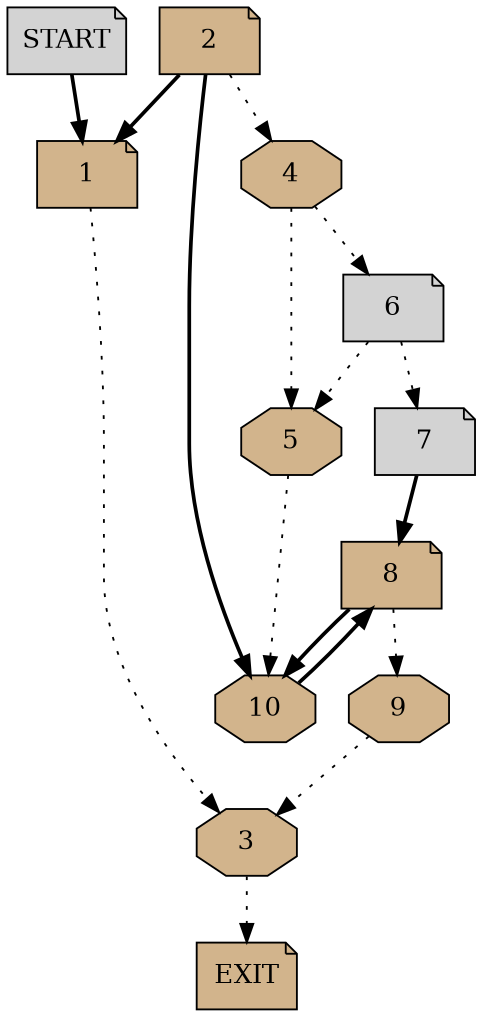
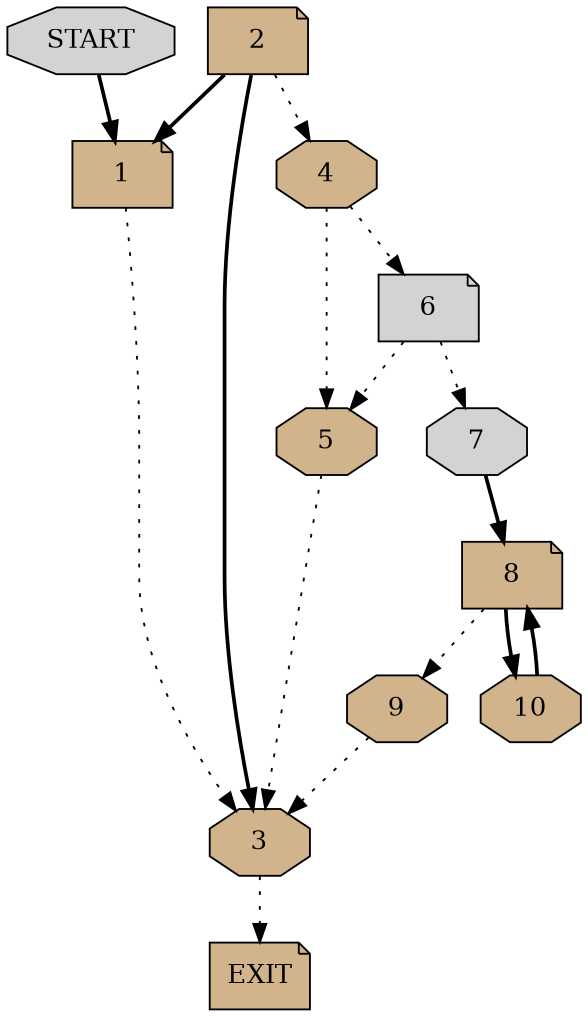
  digraph {
    node [fillcolor=tan shape=octagon style=filled]
    edge [style=dotted]
-   n1 [fillcolor=lightgrey label=START shape=note]
+   n1 [fillcolor=lightgrey label=START]
    1 [shape=note]
    3
    n4 [label=EXIT shape=note]
    2 [shape=note]
    4
    5
    6 [fillcolor=lightgrey shape=note]
-   7 [fillcolor=lightgrey shape=note]
+   7 [fillcolor=lightgrey]
    8 [shape=note]
    9
    10
    n1 -> 1 [style=bold]
    1 -> 3
    3 -> n4
    2 -> 1 [style=bold]
-   2 -> 10 [style=bold]
+   2 -> 3 [style=bold]
    2 -> 4
    4 -> 5
    4 -> 6
-   5 -> 10
+   5 -> 3
    6 -> 5
    6 -> 7
    7 -> 8 [style=bold]
    8 -> 9
    8 -> 10 [style=bold]
    9 -> 3
    10 -> 8 [style=bold]
  }
